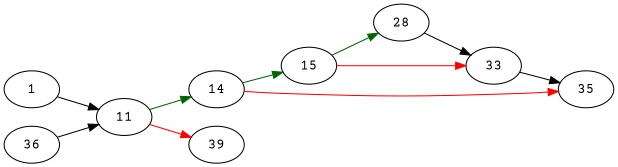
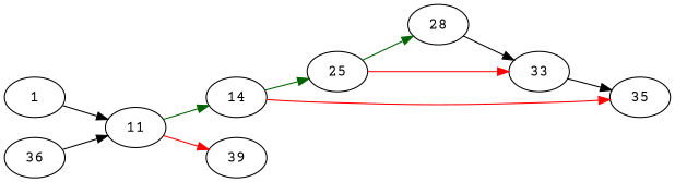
  strict digraph {
    fontname="Courier Prime"
    rankdir=LR
    node [fontname="Courier Prime"]
    edge [fontname="Courier Prime"]
    1 [entry=true]
    11
    14
    39
-   25 [label=15]
+   25
    35
    28
    n8 [label=33]
    36
    1 -> 11
    11 -> 14 [color=darkgreen cond=true]
    11 -> 39 [color=red cond=false]
    14 -> 25 [color=darkgreen cond=true]
    14 -> 35 [color=red cond=false]
    25 -> 28 [color=darkgreen cond=true]
    25 -> n8 [color=red cond=false]
    28 -> n8
    n8 -> 35
    36 -> 11
  }
